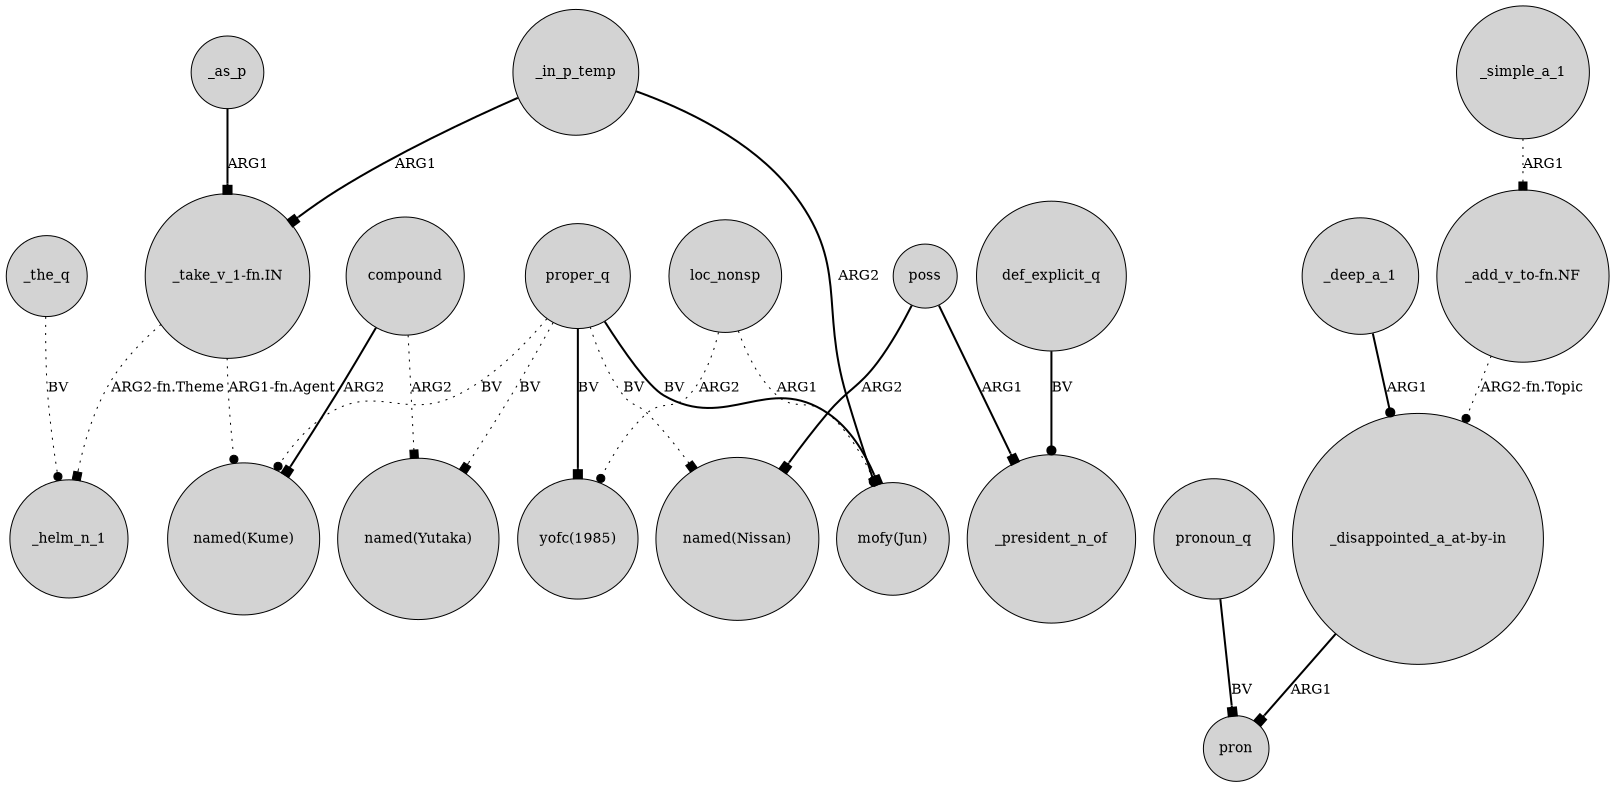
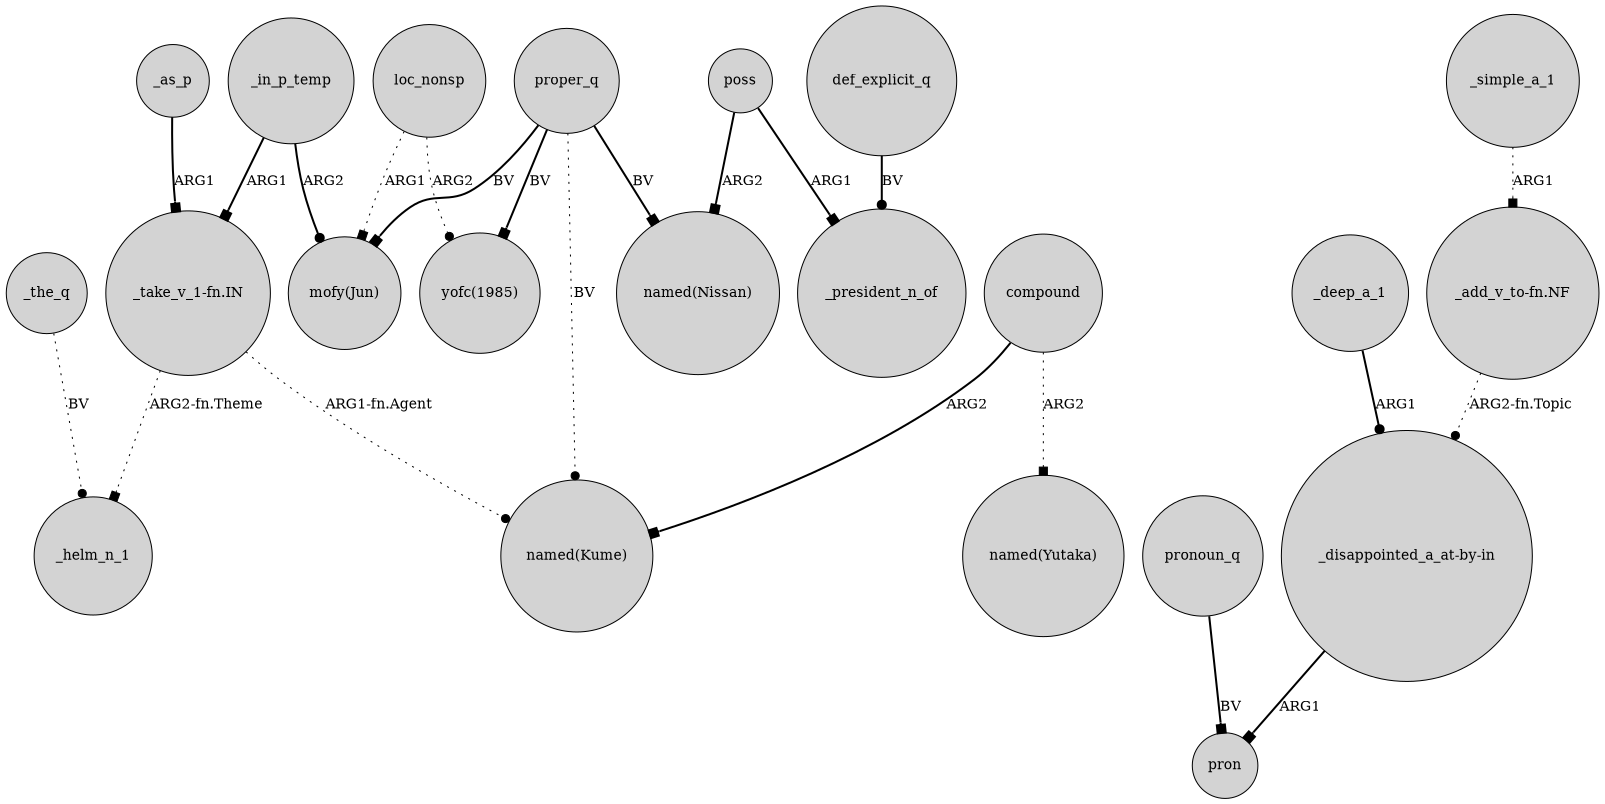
  digraph {
    node [shape=circle style=filled]
    edge [arrowhead=box style=bold]
    _the_q
    _helm_n_1
    proper_q
    "named(Kume)"
    "mofy(Jun)"
    "named(Nissan)"
    "named(Yutaka)"
    "yofc(1985)"
    "_add_v_to-fn.NF"
    "_disappointed_a_at-by-in"
    pron
    _deep_a_1
    _in_p_temp
    "_take_v_1-fn.IN"
    _simple_a_1
    poss
    _president_n_of
    compound
    _as_p
    pronoun_q
    def_explicit_q
    loc_nonsp
    _the_q -> _helm_n_1 [arrowhead=dot label=BV style=dotted]
    proper_q -> "named(Kume)" [arrowhead=dot label=BV style=dotted]
    proper_q -> "mofy(Jun)" [label=BV]
-   proper_q -> "named(Nissan)" [label=BV style=dotted]
-   proper_q -> "named(Yutaka)" [label=BV style=dotted]
+   proper_q -> "named(Nissan)" [label=BV]
    proper_q -> "yofc(1985)" [label=BV]
    "_add_v_to-fn.NF" -> "_disappointed_a_at-by-in" [arrowhead=dot label="ARG2-fn.Topic" style=dotted]
    "_disappointed_a_at-by-in" -> pron [label=ARG1]
    _deep_a_1 -> "_disappointed_a_at-by-in" [arrowhead=dot label=ARG1]
    _in_p_temp -> "mofy(Jun)" [arrowhead=dot label=ARG2]
    _in_p_temp -> "_take_v_1-fn.IN" [label=ARG1]
    "_take_v_1-fn.IN" -> _helm_n_1 [label="ARG2-fn.Theme" style=dotted]
    "_take_v_1-fn.IN" -> "named(Kume)" [arrowhead=dot label="ARG1-fn.Agent" style=dotted]
    _simple_a_1 -> "_add_v_to-fn.NF" [label=ARG1 style=dotted]
    poss -> "named(Nissan)" [label=ARG2]
    poss -> _president_n_of [label=ARG1]
    compound -> "named(Kume)" [label=ARG2]
    compound -> "named(Yutaka)" [label=ARG2 style=dotted]
    _as_p -> "_take_v_1-fn.IN" [label=ARG1]
    pronoun_q -> pron [label=BV]
    def_explicit_q -> _president_n_of [arrowhead=dot label=BV]
    loc_nonsp -> "mofy(Jun)" [label=ARG1 style=dotted]
    loc_nonsp -> "yofc(1985)" [arrowhead=dot label=ARG2 style=dotted]
  }
